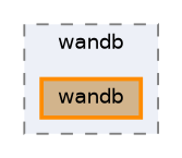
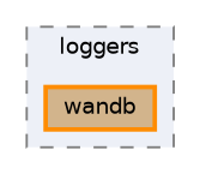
  digraph {
    compound=true
    n1 [color=darkorange fillcolor=tan fontname=Helvetica fontsize=10 height=0.2 label=wandb shape=box style="filled,bold" width=0.4]
    subgraph cluster_1 {
      bgcolor="#edf0f7"
      fontname=Helvetica
      fontsize=10
-     label=wandb
+     label=loggers
      pencolor=grey50
      style="filled,dashed"
      n1
    }
  }
